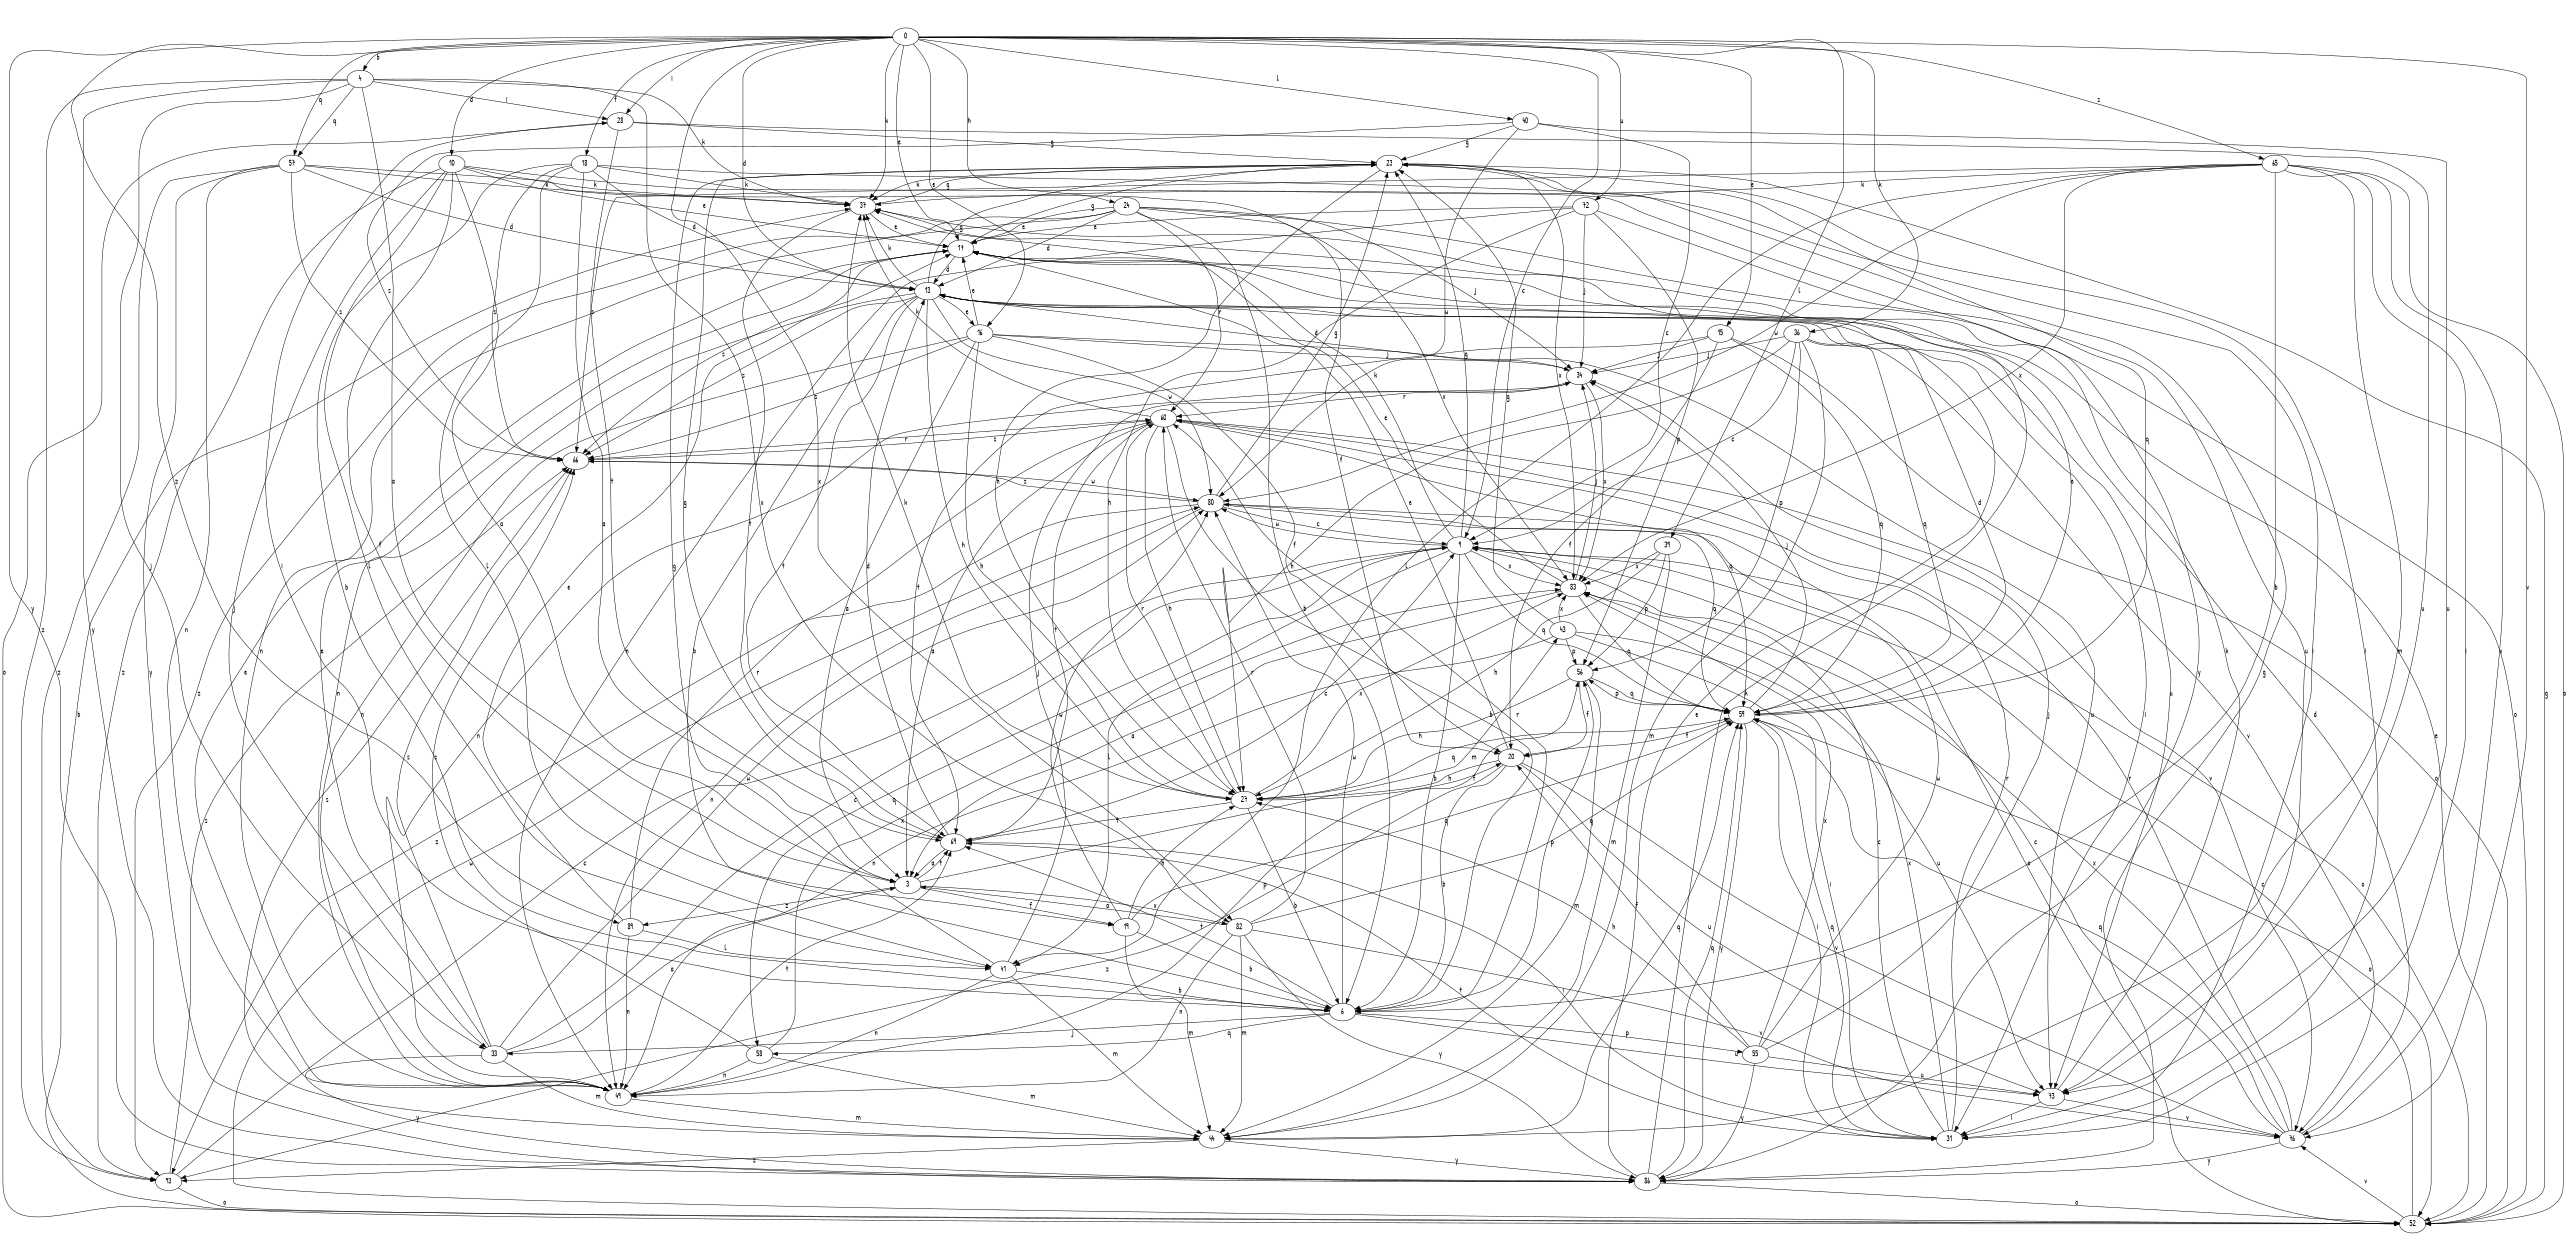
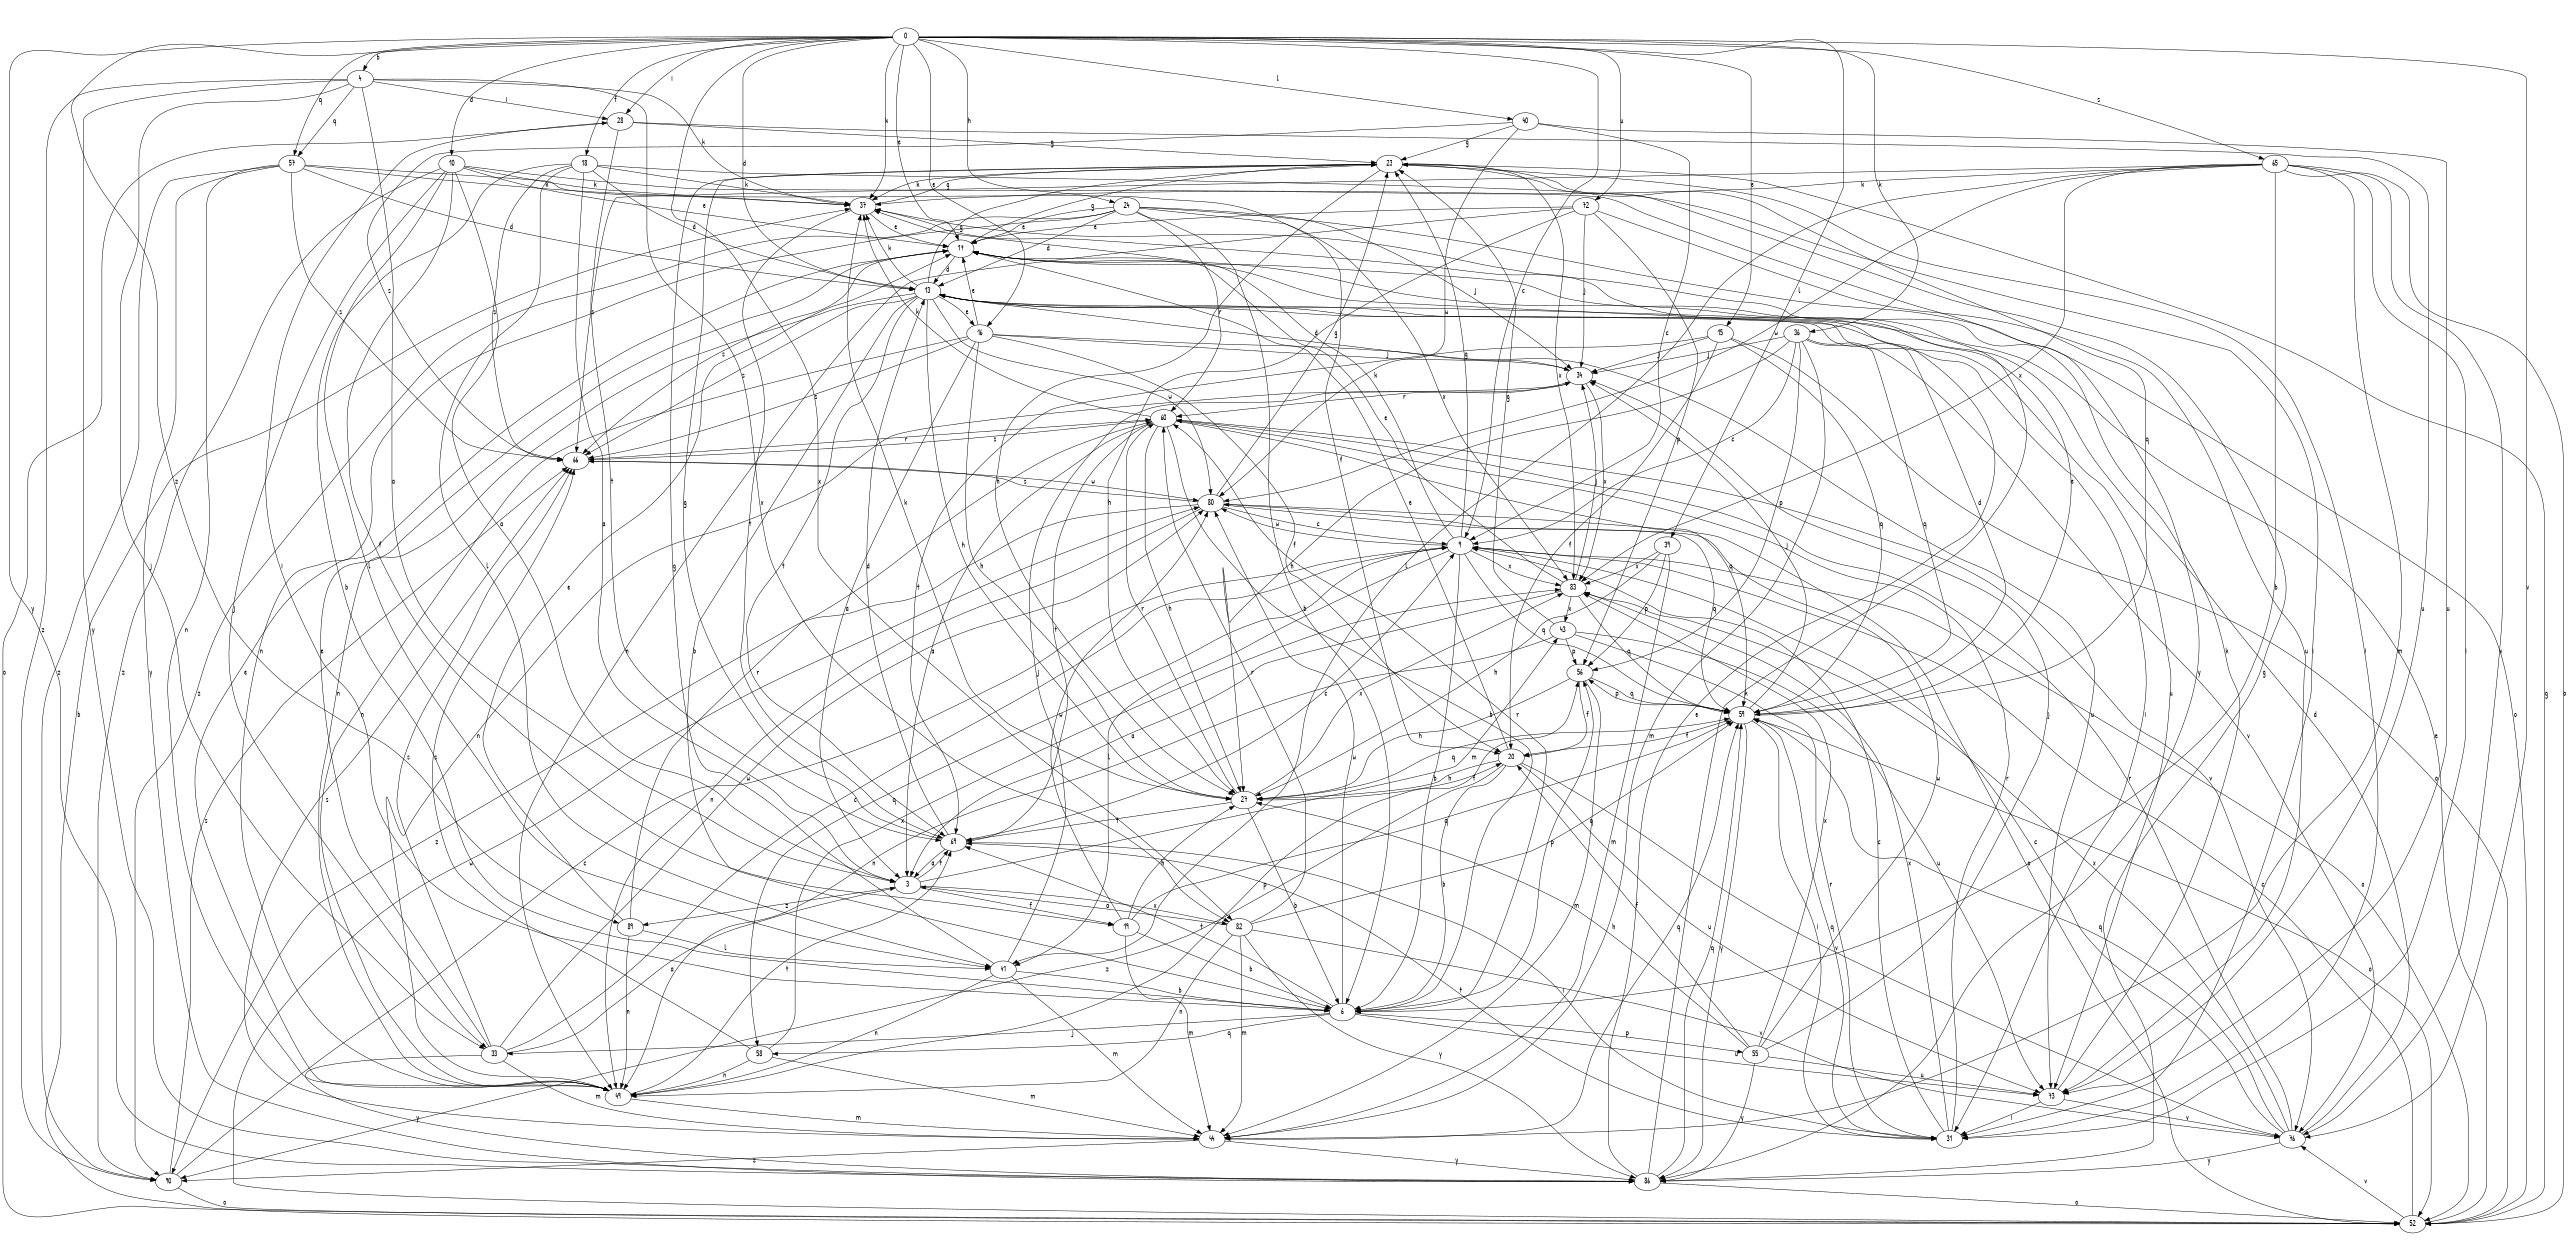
  strict digraph {
    fontname="Patrick Hand"
    node [fontname="Patrick Hand"]
    edge [fontname="Patrick Hand"]
    0
    4
    9
    10
    13
    15
    16
    17
    18
    24
    28
    36
    37
    39
    40
    57
    65
    72
    76
    82
    86
    89
    3
    33
-   90 [label=93]
+   90
    6
    58
    80
    23
    41
    52
    59
    83
    19
    69
    73
    27
    31
    49
    66
    20
    34
    n43 [label=60]
    56
    44
    43
    55
    0 -> 4 [label=b]
    0 -> 9 [label=c]
    0 -> 10 [label=d]
    0 -> 13 [label=d]
    0 -> 15 [label=e]
    0 -> 16 [label=e]
    0 -> 17 [label=e]
    0 -> 18 [label=f]
    0 -> 24 [label=h]
    0 -> 28 [label=i]
    0 -> 36 [label=k]
    0 -> 37 [label=k]
    0 -> 39 [label=l]
    0 -> 40 [label=l]
    0 -> 57 [label=q]
    0 -> 65 [label=s]
    0 -> 72 [label=u]
    0 -> 76 [label=v]
    0 -> 82 [label=x]
    0 -> 86 [label=y]
    0 -> 89 [label=z]
    4 -> 28 [label=i]
    4 -> 37 [label=k]
    4 -> 57 [label=q]
    4 -> 82 [label=x]
    4 -> 86 [label=y]
    4 -> 3 [label=a]
    4 -> 33 [label=j]
    4 -> 90 [label=z]
    9 -> 37 [label=k]
    9 -> 6 [label=b]
    9 -> 58 [label=q]
    9 -> 80 [label=w]
    9 -> 23 [label=g]
    9 -> 41 [label=l]
    9 -> 52 [label=o]
    9 -> 59 [label=q]
    9 -> 83 [label=x]
    10 -> 17 [label=e]
    10 -> 37 [label=k]
    10 -> 86 [label=y]
    10 -> 3 [label=a]
    10 -> 33 [label=j]
    10 -> 90 [label=z]
    10 -> 41 [label=l]
    10 -> 19 [label=f]
    13 -> 16 [label=e]
    13 -> 37 [label=k]
    13 -> 6 [label=b]
    13 -> 80 [label=w]
    13 -> 23 [label=g]
    13 -> 69 [label=t]
    13 -> 73 [label=u]
    13 -> 27 [label=h]
    13 -> 31 [label=i]
    13 -> 49 [label=n]
    13 -> 66 [label=s]
    15 -> 52 [label=o]
    15 -> 59 [label=q]
    15 -> 69 [label=t]
    15 -> 20 [label=f]
    15 -> 34 [label=j]
    16 -> 17 [label=e]
    16 -> 3 [label=a]
    16 -> 73 [label=u]
    16 -> 27 [label=h]
    16 -> 49 [label=n]
    16 -> 66 [label=s]
    16 -> 20 [label=f]
    16 -> 34 [label=j]
    17 -> 13 [label=d]
    17 -> 23 [label=g]
    17 -> 66 [label=s]
    18 -> 13 [label=d]
    18 -> 37 [label=k]
    18 -> 3 [label=a]
    18 -> 6 [label=b]
    18 -> 41 [label=l]
    18 -> 31 [label=i]
    18 -> 66 [label=s]
    24 -> 13 [label=d]
    24 -> 17 [label=e]
    24 -> 90 [label=z]
    24 -> 6 [label=b]
    24 -> 52 [label=o]
    24 -> 83 [label=x]
    24 -> 49 [label=n]
    24 -> 34 [label=j]
    24 -> n43 [label=r]
    28 -> 23 [label=g]
    28 -> 52 [label=o]
    28 -> 69 [label=t]
    28 -> 73 [label=u]
    36 -> 9 [label=c]
    36 -> 76 [label=v]
    36 -> 59 [label=q]
    36 -> 27 [label=h]
    36 -> 34 [label=j]
    36 -> 56 [label=p]
    36 -> 44 [label=m]
    37 -> 17 [label=e]
    37 -> 23 [label=g]
    37 -> 69 [label=t]
    39 -> 83 [label=x]
    39 -> 27 [label=h]
    39 -> 56 [label=p]
    39 -> 44 [label=m]
    40 -> 9 [label=c]
    40 -> 80 [label=w]
    40 -> 23 [label=g]
    40 -> 73 [label=u]
    40 -> 66 [label=s]
    57 -> 13 [label=d]
    57 -> 37 [label=k]
    57 -> 86 [label=y]
    57 -> 90 [label=z]
    57 -> 49 [label=n]
    57 -> 66 [label=s]
    57 -> 20 [label=f]
    65 -> 37 [label=k]
    65 -> 76 [label=v]
    65 -> 6 [label=b]
    65 -> 80 [label=w]
    65 -> 41 [label=l]
    65 -> 52 [label=o]
    65 -> 83 [label=x]
    65 -> 31 [label=i]
    65 -> 66 [label=s]
    65 -> 44 [label=m]
    72 -> 17 [label=e]
    72 -> 73 [label=u]
    72 -> 27 [label=h]
    72 -> 49 [label=n]
    72 -> 34 [label=j]
    72 -> 56 [label=p]
    76 -> 9 [label=c]
    76 -> 13 [label=d]
    76 -> 86 [label=y]
    76 -> 59 [label=q]
    76 -> 83 [label=x]
    76 -> n43 [label=r]
    82 -> 76 [label=v]
    82 -> 86 [label=y]
    82 -> 3 [label=a]
    82 -> 59 [label=q]
    82 -> 49 [label=n]
    82 -> n43 [label=r]
    82 -> 44 [label=m]
    86 -> 17 [label=e]
    86 -> 37 [label=k]
    86 -> 23 [label=g]
    86 -> 52 [label=o]
    86 -> 59 [label=q]
    89 -> 17 [label=e]
    89 -> 41 [label=l]
    89 -> 49 [label=n]
    89 -> n43 [label=r]
    3 -> 82 [label=x]
    3 -> 89 [label=z]
    3 -> 19 [label=f]
    3 -> 69 [label=t]
    3 -> 43 [label=m]
    33 -> 9 [label=c]
    33 -> 17 [label=e]
    33 -> 86 [label=y]
    33 -> 3 [label=a]
    33 -> 80 [label=w]
    33 -> 66 [label=s]
    33 -> 44 [label=m]
    90 -> 9 [label=c]
    90 -> 52 [label=o]
    90 -> 66 [label=s]
    6 -> 28 [label=i]
    6 -> 33 [label=j]
    6 -> 58 [label=q]
    6 -> 80 [label=w]
    6 -> 69 [label=t]
    6 -> 73 [label=u]
    6 -> n43 [label=r]
    6 -> 56 [label=p]
    6 -> 55 [label=p]
    58 -> 83 [label=x]
    58 -> 49 [label=n]
    58 -> 66 [label=s]
    58 -> 44 [label=m]
    80 -> 9 [label=c]
    80 -> 90 [label=z]
    80 -> 23 [label=g]
    80 -> 52 [label=o]
    80 -> 59 [label=q]
    80 -> 49 [label=n]
    80 -> 66 [label=s]
    23 -> 37 [label=k]
    23 -> 59 [label=q]
    23 -> 83 [label=x]
    23 -> 27 [label=h]
    23 -> 31 [label=i]
    41 -> 6 [label=b]
    41 -> 23 [label=g]
    41 -> 49 [label=n]
    41 -> 34 [label=j]
    41 -> 44 [label=m]
    52 -> 9 [label=c]
    52 -> 17 [label=e]
    52 -> 37 [label=b]
    52 -> 76 [label=v]
    52 -> 80 [label=w]
    52 -> 23 [label=g]
    59 -> 13 [label=d]
    59 -> 17 [label=e]
    59 -> 86 [label=y]
    59 -> 52 [label=o]
    59 -> 31 [label=i]
    59 -> 20 [label=f]
    59 -> 34 [label=j]
    59 -> 56 [label=p]
    83 -> 17 [label=e]
    83 -> 3 [label=a]
    83 -> 59 [label=q]
    83 -> 34 [label=j]
    19 -> 6 [label=b]
    19 -> 80 [label=w]
    19 -> 59 [label=q]
    19 -> 27 [label=h]
    19 -> 44 [label=m]
    69 -> 9 [label=c]
    69 -> 13 [label=d]
    69 -> 3 [label=a]
    69 -> 23 [label=g]
    69 -> 31 [label=i]
    73 -> 37 [label=k]
    73 -> 76 [label=v]
    73 -> 31 [label=i]
    27 -> 37 [label=k]
    27 -> 6 [label=b]
    27 -> 59 [label=q]
    27 -> 83 [label=x]
    27 -> 69 [label=t]
    27 -> 20 [label=f]
    27 -> n43 [label=r]
    31 -> 9 [label=c]
    31 -> 59 [label=q]
    31 -> 83 [label=x]
    31 -> 69 [label=t]
    31 -> n43 [label=r]
    49 -> 17 [label=e]
    49 -> 69 [label=t]
    49 -> 56 [label=p]
    49 -> 44 [label=m]
    66 -> 80 [label=w]
    66 -> n43 [label=r]
    20 -> 17 [label=e]
    20 -> 76 [label=v]
    20 -> 90 [label=z]
    20 -> 6 [label=b]
    20 -> 73 [label=u]
    20 -> 27 [label=h]
    34 -> 13 [label=d]
    34 -> 83 [label=x]
    34 -> 49 [label=n]
    34 -> n43 [label=r]
    n43 -> 37 [label=k]
    n43 -> 76 [label=v]
    n43 -> 3 [label=a]
    n43 -> 6 [label=b]
    n43 -> 59 [label=q]
    n43 -> 69 [label=t]
    n43 -> 27 [label=h]
    n43 -> 66 [label=s]
    56 -> 59 [label=q]
    56 -> 27 [label=h]
    56 -> 20 [label=f]
    56 -> 44 [label=m]
    44 -> 86 [label=y]
    44 -> 90 [label=z]
    44 -> 59 [label=q]
    44 -> 66 [label=s]
    43 -> 23 [label=g]
-   43 -> 83 [label=x]
+   83 -> 43 [label=x]
    43 -> 73 [label=u]
-   43 -> 31 [label=i]
+   43 -> 31 [label=r]
    43 -> 49 [label=n]
    43 -> 56 [label=p]
    55 -> 86 [label=y]
    55 -> 80 [label=w]
    55 -> 83 [label=x]
    55 -> 73 [label=u]
    55 -> 27 [label=h]
    55 -> 20 [label=f]
    55 -> 34 [label=j]
  }
